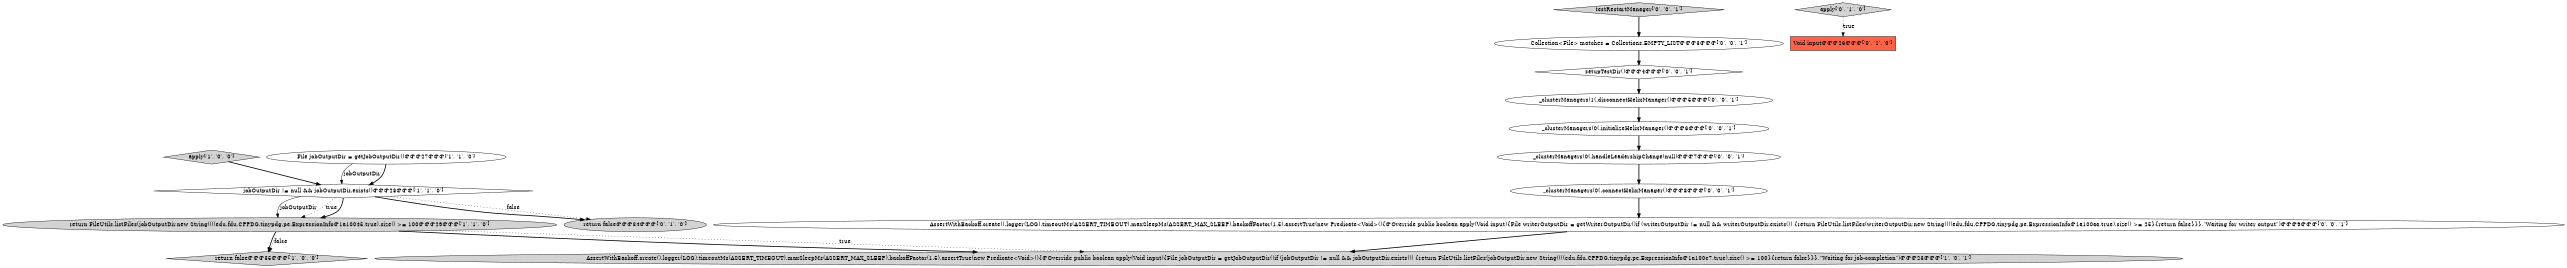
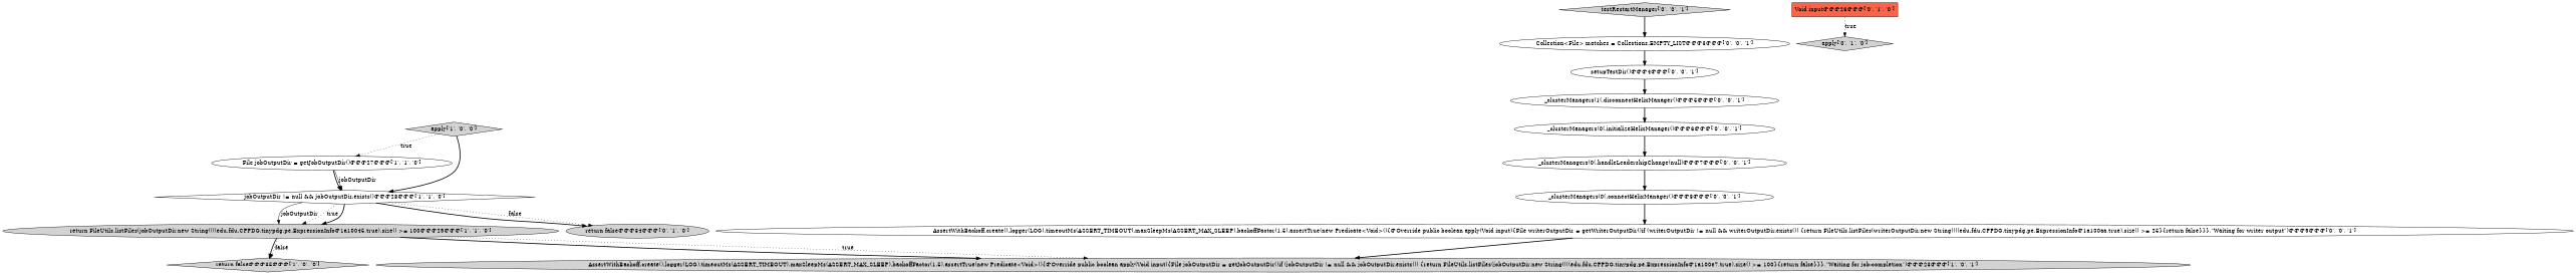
  digraph {
    node [fillcolor=white shape=ellipse style=filled]
    edge [style=bold]
    n1 [label="_clusterManagers(0(.connectHelixManager()@@@8@@@['0', '0', '1']"]
    n2 [label="AssertWithBackoff.create().logger(LOG).timeoutMs(ASSERT_TIMEOUT).maxSleepMs(ASSERT_MAX_SLEEP).backoffFactor(1.5).assertTrue(new Predicate<Void>(){@Override public boolean apply(Void input){File writerOutputDir = getWriterOutputDir()if (writerOutputDir != null && writerOutputDir.exists()) {return FileUtils.listFiles(writerOutputDir,new String((((edu.fdu.CPPDG.tinypdg.pe.ExpressionInfo@1a100aa,true).size() >= 25}{return false}}},\"Waiting for writer output\")@@@9@@@['0', '0', '1']"]
    n3 [fillcolor=lightgray label="AssertWithBackoff.create().logger(LOG).timeoutMs(ASSERT_TIMEOUT).maxSleepMs(ASSERT_MAX_SLEEP).backoffFactor(1.5).assertTrue(new Predicate<Void>(){@Override public boolean apply(Void input){File jobOutputDir = getJobOutputDir()if (jobOutputDir != null && jobOutputDir.exists()) {return FileUtils.listFiles(jobOutputDir,new String((((edu.fdu.CPPDG.tinypdg.pe.ExpressionInfo@1a100e7,true).size() >= 100}{return false}}},\"Waiting for job-completion\")@@@23@@@['1', '0', '1']"]
    n4 [label="_clusterManagers(1(.disconnectHelixManager()@@@5@@@['0', '0', '1']"]
    n5 [label="_clusterManagers(0(.initializeHelixManager()@@@6@@@['0', '0', '1']"]
    n6 [label="_clusterManagers(0(.handleLeadershipChange(null)@@@7@@@['0', '0', '1']"]
    n7 [fillcolor=lightgray label="apply['1', '0', '0']" shape=diamond]
    n8 [label="jobOutputDir != null && jobOutputDir.exists()@@@28@@@['1', '1', '0']" shape=diamond]
    n9 [label="File jobOutputDir = getJobOutputDir()@@@27@@@['1', '1', '0']"]
    n10 [fillcolor=lightgray label="return false@@@34@@@['0', '1', '0']"]
    n11 [fillcolor=lightgray label="return FileUtils.listFiles(jobOutputDir,new String((((edu.fdu.CPPDG.tinypdg.pe.ExpressionInfo@1a10045,true).size() >= 100@@@29@@@['1', '1', '0']"]
    n12 [fillcolor=lightgray label="return false@@@35@@@['1', '0', '0']" shape=diamond]
    n13 [fillcolor=lightgray label="apply['0', '1', '0']" shape=diamond]
    n14 [fillcolor=tomato label="Void input@@@26@@@['0', '1', '0']" shape=box]
    n15 [fillcolor=lightgray label="testRestartManager['0', '0', '1']" shape=diamond]
    n16 [label="Collection<File> matches = Collections.EMPTY_LIST@@@3@@@['0', '0', '1']"]
-   n17 [label="setupTestDir()@@@4@@@['0', '0', '1']" shape=diamond]
+   n17 [label="setupTestDir()@@@4@@@['0', '0', '1']"]
    n1 -> n2
    n2 -> n3
    n4 -> n5
    n5 -> n6
    n6 -> n1
    n7 -> n8
+   n7 -> n9 [label=true style=dotted]
    n8 -> n10 [label=false style=dotted]
    n8 -> n10
    n8 -> n11 [label=jobOutputDir style=solid]
    n8 -> n11 [label=true style=dotted]
    n8 -> n11
    n9 -> n8 [label=jobOutputDir style=solid]
    n9 -> n8
    n11 -> n3 [label=true style=dotted]
    n11 -> n3
    n11 -> n12
    n11 -> n12 [label=false style=dotted]
-   n13 -> n14 [label=true style=dotted]
+   n14 -> n13 [label=true style=dotted]
    n15 -> n16
    n16 -> n17
    n17 -> n4
  }
